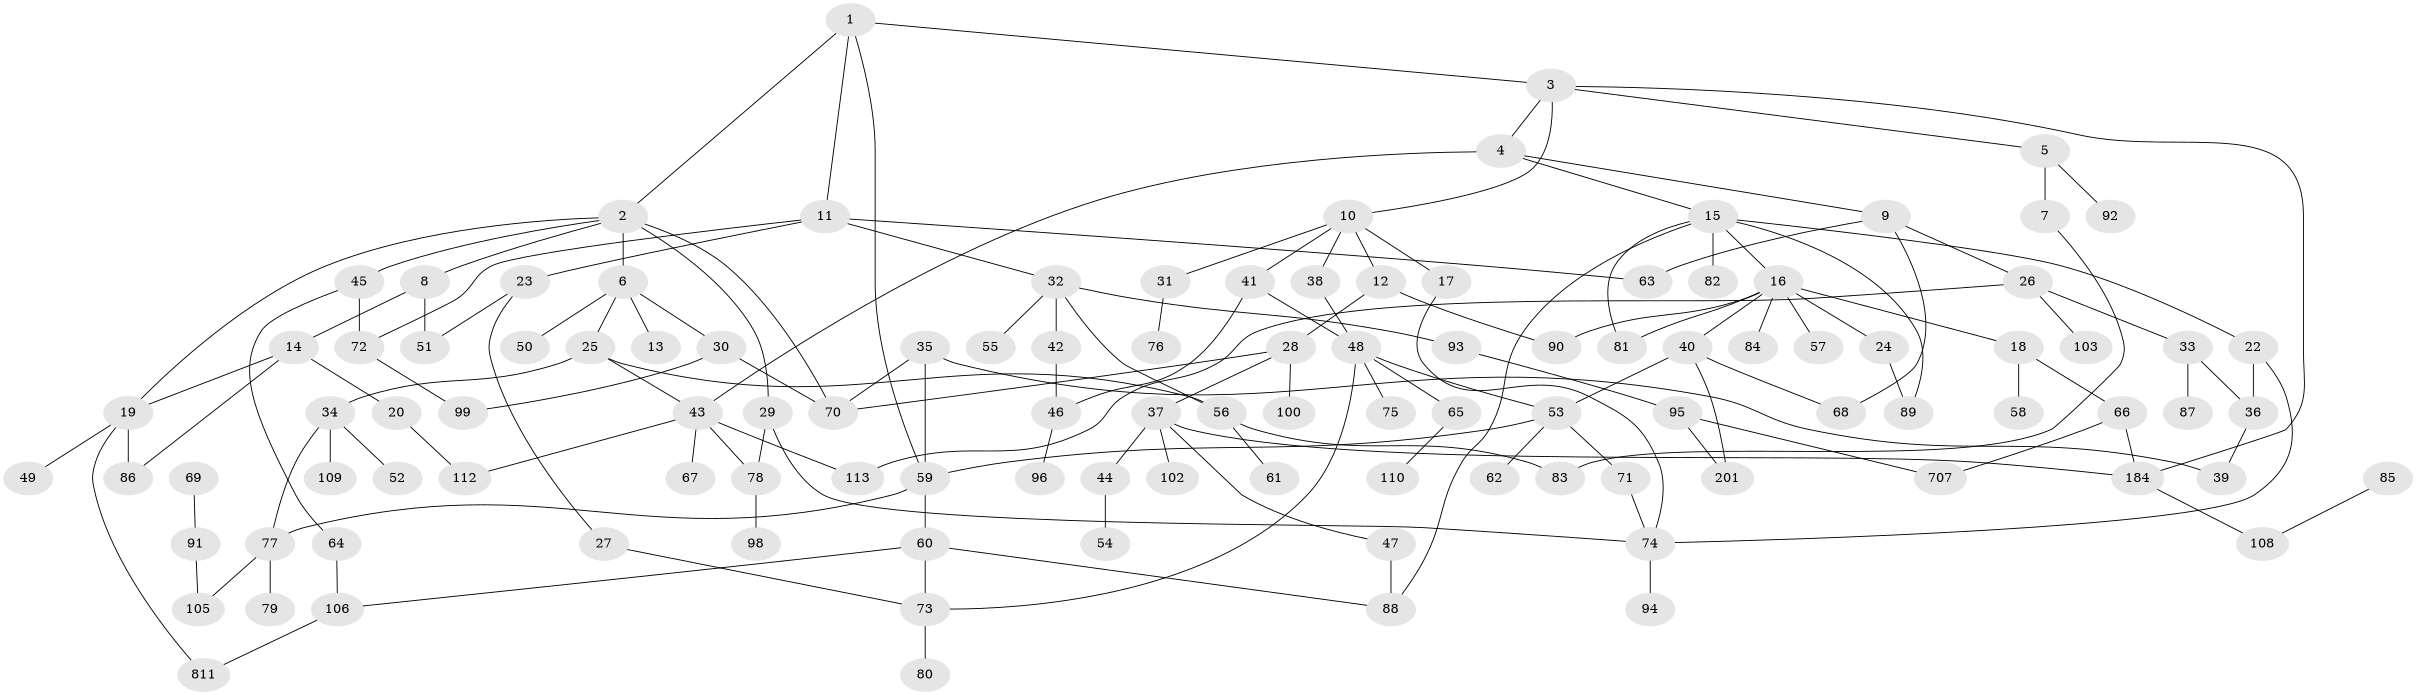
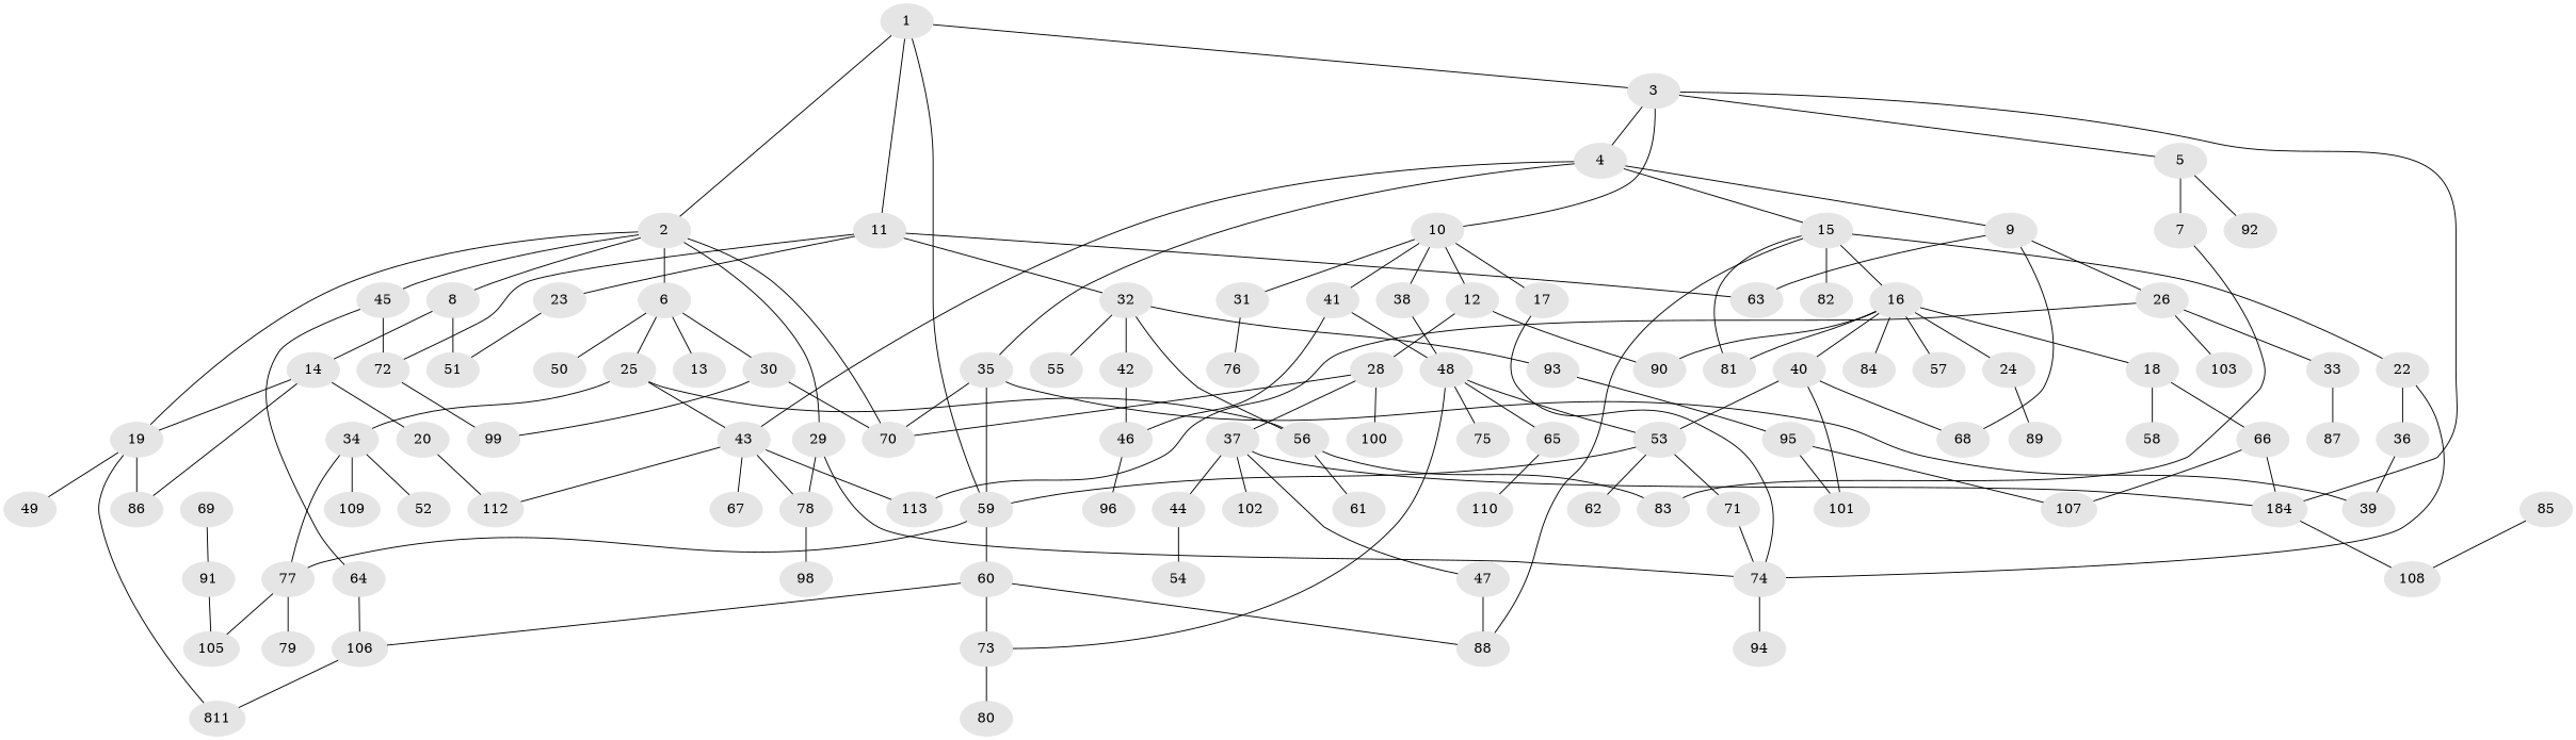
  graph {
    node [color=gray90 style=filled]
    1
    2
    3
    11
    59
    6
    8
    19
    29
    45
    70
    4
    5
    10
    n15 [label=184]
    63
    23
    32
    72
    77
    60
    13
    25
    30
    50
    14
    51
    86
    49
    n30 [label=811]
    74
    78
    64
    9
    15
    35
    43
    7
    92
    12
    17
    31
    38
    41
    108
    26
    68
    16
    22
    81
    82
    88
    89
    39
    112
    113
    67
    83
    34
    56
    99
    85
    20
    33
    103
    28
    90
    76
    48
    46
-   27
    42
    55
    93
    37
    100
    18
    24
    40
    57
    84
    36
    58
    66
    53
-   101 [label=201]
+   101
    94
-   107 [label=707]
+   107
    73
    52
    109
    61
    87
    80
    44
    47
    102
    69
    91
    98
    95
    79
    105
    54
    65
    75
    62
    71
    96
    106
    110
    1 -- 2
    1 -- 3
    1 -- 11
    1 -- 59
    2 -- 6
    2 -- 8
    2 -- 19
    2 -- 29
    2 -- 45
    2 -- 70
    3 -- 4
    3 -- 5
    3 -- 10
    3 -- n15
    11 -- 63
    11 -- 23
    11 -- 32
    11 -- 72
    59 -- 77
    59 -- 60
    6 -- 13
    6 -- 25
    6 -- 30
    6 -- 50
    8 -- 14
    8 -- 51
    19 -- 86
    19 -- 49
    19 -- n30
    29 -- 74
    29 -- 78
    45 -- 72
    45 -- 64
    4 -- 9
    4 -- 15
+   4 -- 35
    4 -- 43
    5 -- 7
    5 -- 92
    10 -- 12
    10 -- 17
    10 -- 31
    10 -- 38
    10 -- 41
    n15 -- 108
    23 -- 51
-   23 -- 27
    32 -- 56
    32 -- 42
    32 -- 55
    32 -- 93
    72 -- 99
    77 -- 79
    77 -- 105
    60 -- 88
    60 -- 73
    60 -- 106
    25 -- 43
    25 -- 34
    25 -- 56
    30 -- 70
    30 -- 99
    14 -- 19
    14 -- 86
    14 -- 20
    74 -- 94
    78 -- 98
    64 -- 106
    9 -- 63
    9 -- 26
    9 -- 68
    15 -- 16
    15 -- 22
    15 -- 81
    15 -- 82
    15 -- 88
-   15 -- 89
    35 -- 59
    35 -- 70
    35 -- 39
    43 -- 78
    43 -- 112
    43 -- 113
    43 -- 67
    7 -- 83
    12 -- 28
    12 -- 90
    17 -- 74
    31 -- 76
    38 -- 48
    41 -- 48
    41 -- 46
    26 -- 113
    26 -- 33
    26 -- 103
    16 -- 81
    16 -- 90
    16 -- 18
    16 -- 24
    16 -- 40
    16 -- 57
    16 -- 84
    22 -- 74
    22 -- 36
    34 -- 77
    34 -- 52
    34 -- 109
    56 -- 83
    56 -- 61
    85 -- 108
    20 -- 112
-   33 -- 36
    33 -- 87
    28 -- 70
    28 -- 37
    28 -- 100
    48 -- 53
    48 -- 73
    48 -- 65
    48 -- 75
    46 -- 96
-   27 -- 73
    42 -- 46
    93 -- 95
    37 -- n15
    37 -- 44
    37 -- 47
    37 -- 102
    18 -- 58
    18 -- 66
    24 -- 89
    40 -- 68
    40 -- 53
    40 -- 101
    36 -- 39
    66 -- n15
    66 -- 107
    53 -- 59
    53 -- 62
    53 -- 71
    73 -- 80
    44 -- 54
    47 -- 88
    69 -- 91
    91 -- 105
    95 -- 101
    95 -- 107
    65 -- 110
    71 -- 74
    106 -- n30
  }
